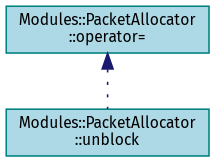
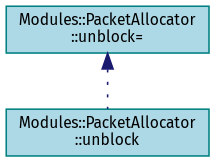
  digraph {
    rankdir=TB
    fontname="Fira Sans"
    node [color=teal fillcolor=lightblue fontname="Fira Sans" fontsize=10 shape=box style=filled]
-   n1 [fontcolor=black height=0.2 label="Modules::PacketAllocator\l::operator=" width=0.4]
+   n1 [fontcolor=black height=0.2 label="Modules::PacketAllocator\l::unblock=" width=0.4]
    n2 [height=0.2 label="Modules::PacketAllocator\l::unblock" width=0.4]
    n1 -> n2 [color=midnightblue dir=back fontname="Fira Sans" fontsize=10 labelfontname=Helvetica labelfontsize=10 style=dotted]
  }
